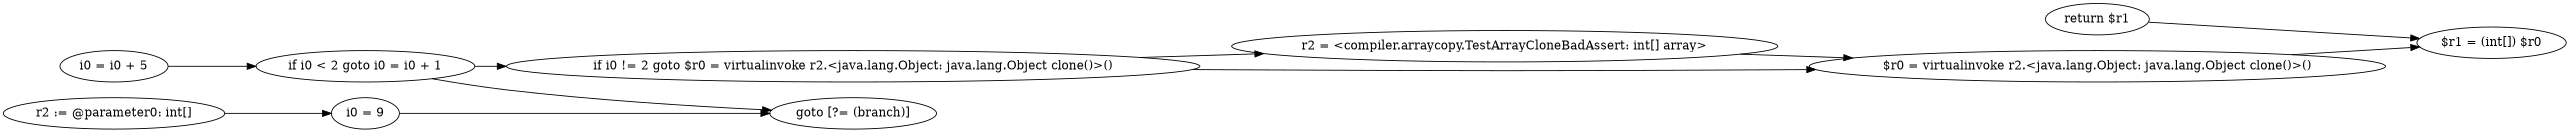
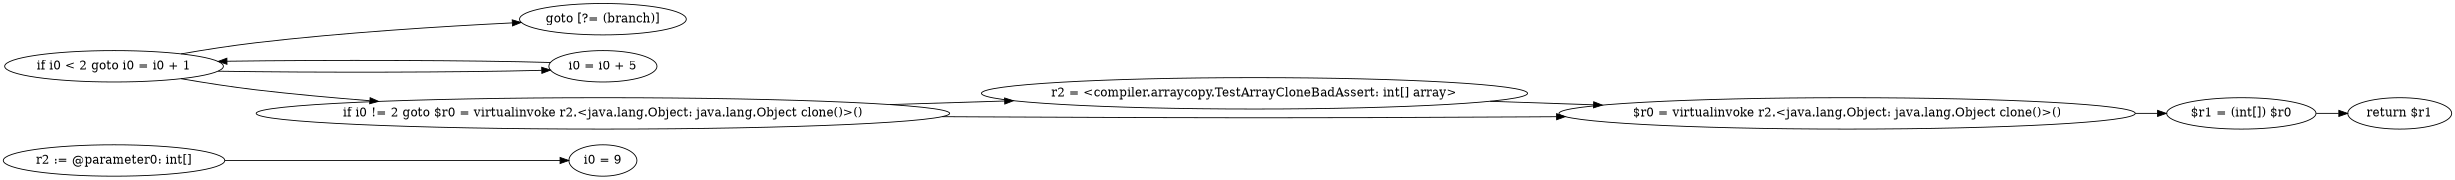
  digraph {
    rankdir=LR
    n1 [label="i0 = 9"]
    "r2 := @parameter0: int[]"
    "goto [?= (branch)]"
    "if i0 < 2 goto i0 = i0 + 1"
    n5 [label="i0 = i0 + 5"]
    "if i0 != 2 goto $r0 = virtualinvoke r2.<java.lang.Object: java.lang.Object clone()>()"
    "r2 = <compiler.arraycopy.TestArrayCloneBadAssert: int[] array>"
    "$r0 = virtualinvoke r2.<java.lang.Object: java.lang.Object clone()>()"
    "$r1 = (int[]) $r0"
    "return $r1"
-   n1 -> "goto [?= (branch)]"
    "r2 := @parameter0: int[]" -> n1
    "if i0 < 2 goto i0 = i0 + 1" -> "goto [?= (branch)]"
+   "if i0 < 2 goto i0 = i0 + 1" -> n5
    "if i0 < 2 goto i0 = i0 + 1" -> "if i0 != 2 goto $r0 = virtualinvoke r2.<java.lang.Object: java.lang.Object clone()>()"
    n5 -> "if i0 < 2 goto i0 = i0 + 1"
    "if i0 != 2 goto $r0 = virtualinvoke r2.<java.lang.Object: java.lang.Object clone()>()" -> "r2 = <compiler.arraycopy.TestArrayCloneBadAssert: int[] array>"
    "if i0 != 2 goto $r0 = virtualinvoke r2.<java.lang.Object: java.lang.Object clone()>()" -> "$r0 = virtualinvoke r2.<java.lang.Object: java.lang.Object clone()>()"
    "r2 = <compiler.arraycopy.TestArrayCloneBadAssert: int[] array>" -> "$r0 = virtualinvoke r2.<java.lang.Object: java.lang.Object clone()>()"
    "$r0 = virtualinvoke r2.<java.lang.Object: java.lang.Object clone()>()" -> "$r1 = (int[]) $r0"
-   "return $r1" -> "$r1 = (int[]) $r0"
+   "$r1 = (int[]) $r0" -> "return $r1"
  }
